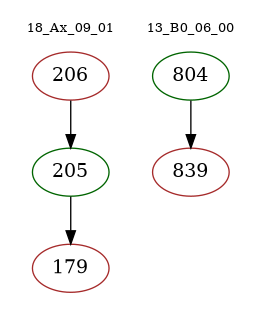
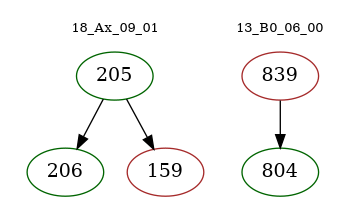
  digraph {
    node [color=darkgreen]
    edge [arrowhead=normal color=black]
-   n1 [color=brown label=206]
+   n1 [label=206]
    n2 [label=205]
-   n3 [color=brown label=179]
+   n3 [color=brown label=159]
    n4 [label=804]
    n5 [color=brown label=839]
    subgraph cluster_1 {
      color=white
      fontsize=10
      label="18_Ax_09_01"
      n1
      n2
      n3
    }
    subgraph cluster_2 {
      color=white
      fontsize=10
      label="13_B0_06_00"
      n4
      n5
    }
-   n1 -> n2
+   n2 -> n1
    n2 -> n3
-   n4 -> n5
+   n5 -> n4
  }
